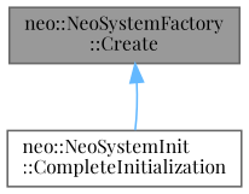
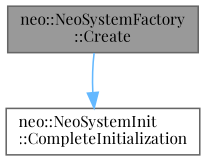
  digraph {
    rankdir=TB
    fontname="Playfair Display"
    node [fontname="Playfair Display" fontsize=10 shape=box style=filled]
    n1 [color=gray40 fillcolor=grey60 fontcolor=black height=0.2 label="neo::NeoSystemFactory\l::Create" width=0.4]
    n2 [color=grey40 fillcolor=white height=0.2 label="neo::NeoSystemInit\l::CompleteInitialization" width=0.4]
-   n2 -> n1 [color=steelblue1 fontname="Playfair Display" fontsize=10 labelfontname=Helvetica labelfontsize=10 style=solid]
+   n1 -> n2 [color=steelblue1 fontname="Playfair Display" fontsize=10 labelfontname=Helvetica labelfontsize=10 style=solid]
  }
